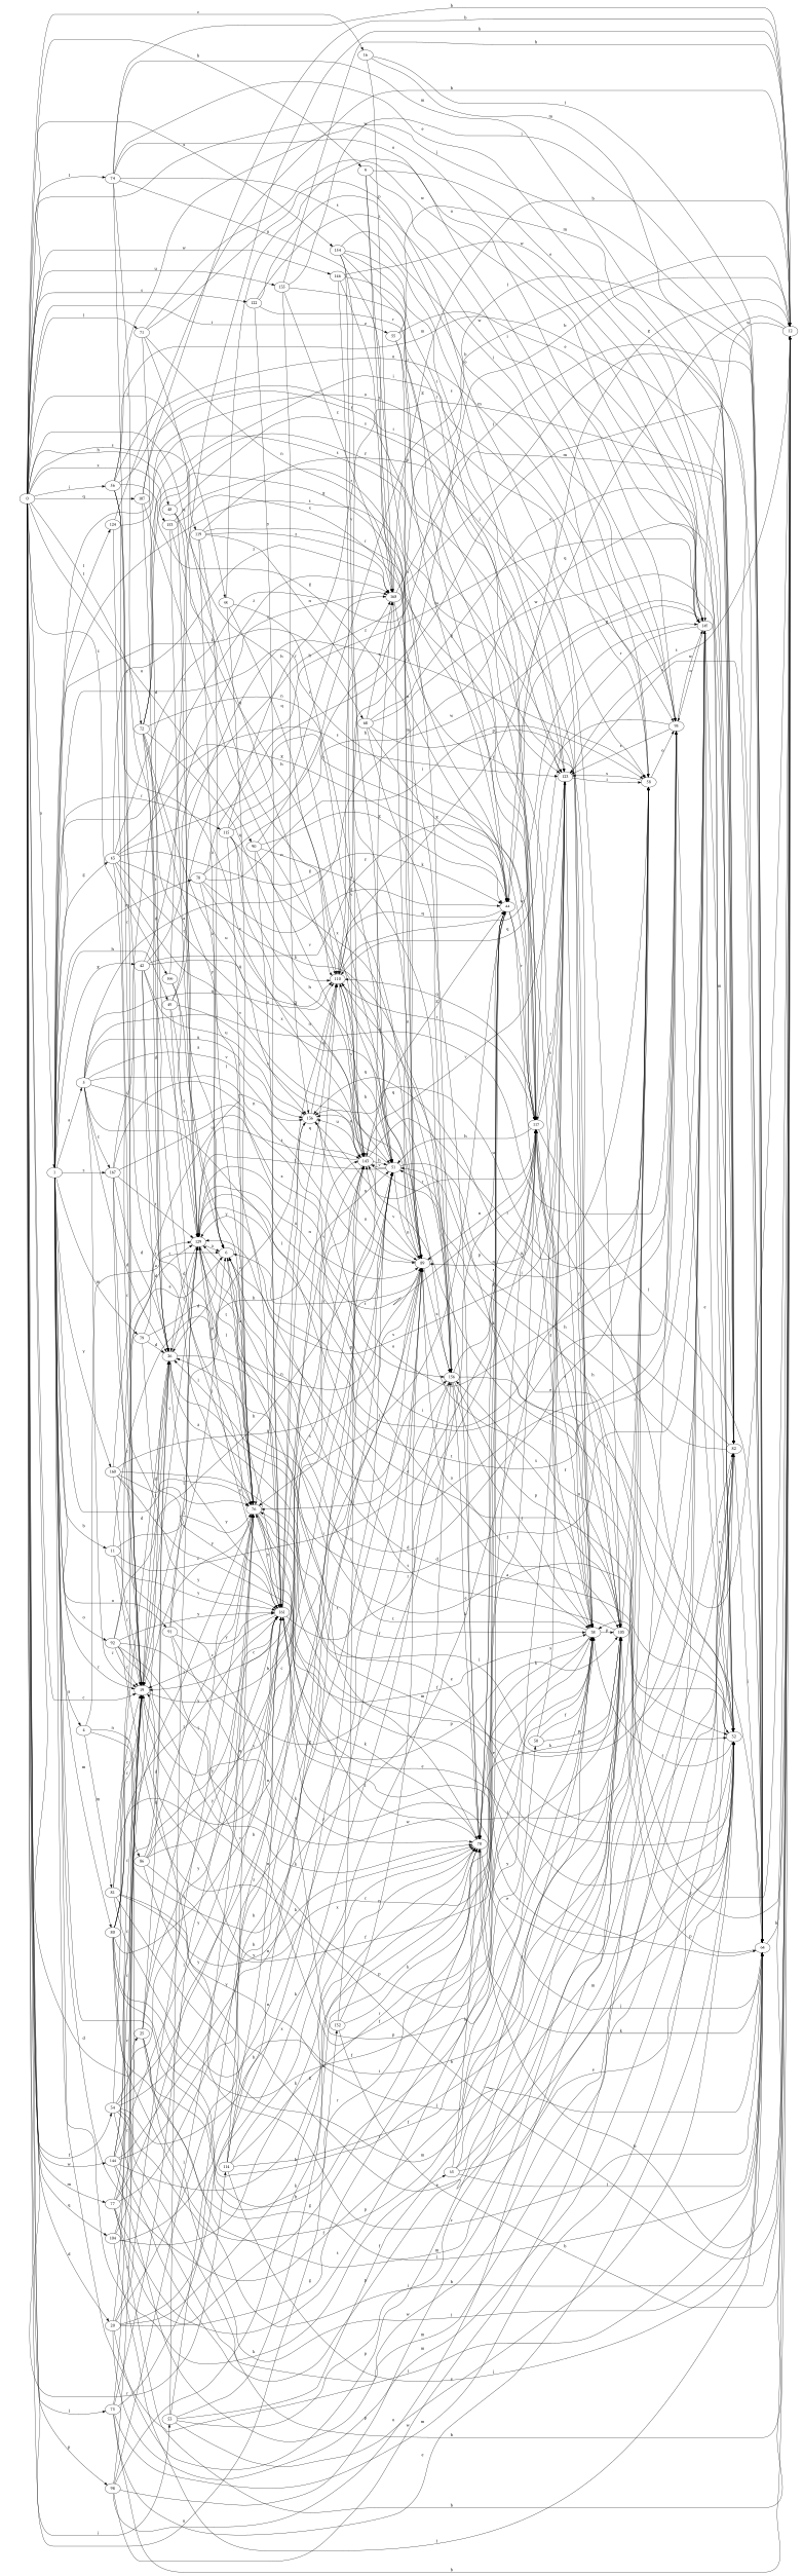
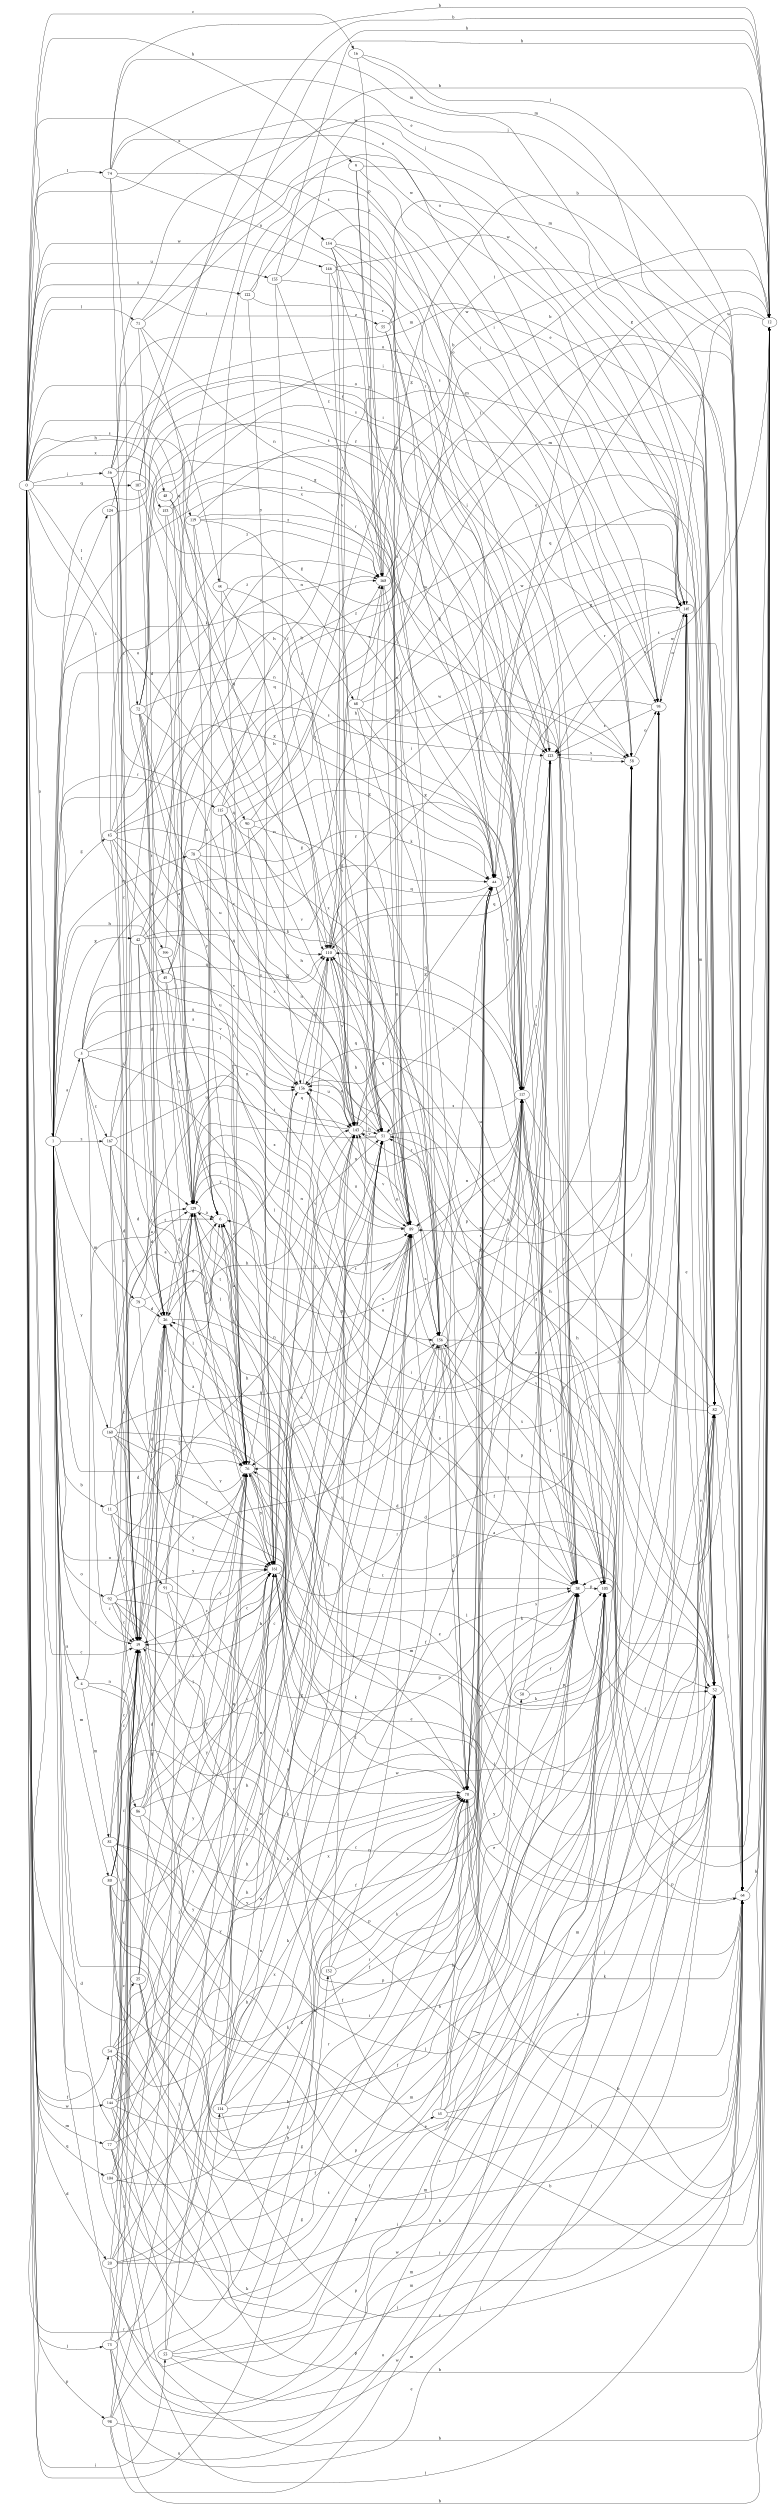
  strict digraph {
    fontname="PT Serif"
    rankdir=LR
    node [fontname="PT Serif"]
    edge [fontname="PT Serif"]
    0
    1
    9
    16
    19
    20
    25
    34
    48
    53
    55
    56
    60
    71
    72
    74
    75
    77
    90
    98
    104
    107
    110
    114
    119
    122
    132
    135
    144
    146
    149
    153
    154
    166
    4
    5
    11
    38
    42
    43
    44
    49
    50
    64
    65
    68
    76
    78
    79
    80
    91
    92
    95
    115
    117
    123
    124
    160
    167
    32
    58
    156
    168
    82
    26
    103
    51
    70
    161
    89
    12
    6
    129
    143
    136
    81
    86
    0 -> 1 [label=a]
    0 -> 9 [label=b]
    0 -> 16 [label=c]
    0 -> 19 [label=c]
    0 -> 20 [label=d]
    0 -> 25 [label=d]
    0 -> 34 [label=f]
    0 -> 48 [label=h]
    0 -> 53 [label=i]
    0 -> 55 [label=i]
    0 -> 56 [label=i]
    0 -> 60 [label=j]
    0 -> 71 [label=l]
    0 -> 72 [label=l]
    0 -> 74 [label=l]
    0 -> 75 [label=l]
    0 -> 77 [label=m]
    0 -> 90 [label=o]
    0 -> 98 [label=p]
    0 -> 104 [label=q]
    0 -> 107 [label=q]
    0 -> 110 [label=q]
    0 -> 114 [label=r]
    0 -> 119 [label=s]
    0 -> 122 [label=s]
    0 -> 132 [label=u]
    0 -> 135 [label=u]
    0 -> 144 [label=w]
    0 -> 146 [label=w]
    0 -> 149 [label=w]
    0 -> 153 [label=x]
    0 -> 154 [label=x]
    0 -> 166 [label=z]
    1 -> 19 [label=c]
    1 -> 4 [label=a]
    1 -> 5 [label=a]
    1 -> 11 [label=b]
    1 -> 38 [label=f]
    1 -> 42 [label=g]
    1 -> 43 [label=g]
    1 -> 44 [label=g]
    1 -> 49 [label=h]
    1 -> 50 [label=h]
    1 -> 64 [label=j]
    1 -> 65 [label=k]
    1 -> 68 [label=k]
    1 -> 76 [label=l]
    1 -> 78 [label=m]
    1 -> 79 [label=m]
    1 -> 80 [label=m]
    1 -> 91 [label=o]
    1 -> 92 [label=o]
    1 -> 95 [label=o]
    1 -> 115 [label=r]
    1 -> 117 [label=r]
    1 -> 123 [label=s]
    1 -> 124 [label=t]
    1 -> 160 [label=y]
    1 -> 167 [label=z]
    9 -> 32 [label=e]
    9 -> 58 [label=i]
    9 -> 156 [label=x]
    9 -> 168 [label=z]
    16 -> 64 [label=j]
    16 -> 168 [label=z]
    16 -> 82 [label=m]
    19 -> 26 [label=d]
    19 -> 103 [label=p]
    19 -> 51 [label=h]
    20 -> 19 [label=c]
    20 -> 44 [label=g]
    20 -> 76 [label=l]
    20 -> 156 [label=x]
    20 -> 82 [label=m]
    20 -> 103 [label=p]
    20 -> 51 [label=h]
    20 -> 70 [label=k]
    25 -> 64 [label=j]
    25 -> 76 [label=l]
    25 -> 117 [label=r]
    25 -> 82 [label=m]
    25 -> 26 [label=d]
    25 -> 161 [label=y]
    34 -> 19 [label=c]
    34 -> 149 [label=w]
    34 -> 103 [label=p]
    34 -> 51 [label=h]
    34 -> 70 [label=k]
    34 -> 161 [label=y]
    34 -> 89 [label=n]
    34 -> 12 [label=b]
    48 -> 123 [label=s]
    48 -> 51 [label=h]
    48 -> 6 [label=a]
    48 -> 129 [label=t]
    53 -> 38 [label=f]
    53 -> 32 [label=e]
    53 -> 58 [label=i]
    53 -> 70 [label=k]
    53 -> 161 [label=y]
    53 -> 129 [label=t]
    55 -> 44 [label=g]
    55 -> 32 [label=e]
    55 -> 82 [label=m]
    55 -> 89 [label=n]
    56 -> 19 [label=c]
    56 -> 38 [label=f]
    56 -> 44 [label=g]
    56 -> 64 [label=j]
    56 -> 76 [label=l]
    56 -> 95 [label=o]
    56 -> 82 [label=m]
    56 -> 143 [label=v]
    60 -> 110 [label=q]
    60 -> 76 [label=l]
    60 -> 95 [label=o]
    60 -> 51 [label=h]
    71 -> 110 [label=q]
    71 -> 149 [label=w]
    71 -> 26 [label=d]
    71 -> 103 [label=p]
    71 -> 89 [label=n]
    72 -> 110 [label=q]
    72 -> 38 [label=f]
    72 -> 44 [label=g]
    72 -> 58 [label=i]
    72 -> 26 [label=d]
    72 -> 161 [label=y]
    72 -> 89 [label=n]
    72 -> 6 [label=a]
    72 -> 136 [label=u]
    74 -> 19 [label=c]
    74 -> 95 [label=o]
    74 -> 123 [label=s]
    74 -> 32 [label=e]
    74 -> 82 [label=m]
    74 -> 89 [label=n]
    74 -> 12 [label=b]
    74 -> 129 [label=t]
    75 -> 19 [label=c]
    75 -> 76 [label=l]
    75 -> 32 [label=e]
    75 -> 82 [label=m]
    75 -> 51 [label=h]
    75 -> 12 [label=b]
    77 -> 19 [label=c]
    77 -> 44 [label=g]
    77 -> 76 [label=l]
    77 -> 123 [label=s]
    77 -> 168 [label=z]
    77 -> 161 [label=y]
    77 -> 12 [label=b]
    90 -> 44 [label=g]
    90 -> 64 [label=j]
    90 -> 156 [label=x]
    90 -> 161 [label=y]
    90 -> 143 [label=v]
    98 -> 19 [label=c]
    98 -> 149 [label=w]
    98 -> 76 [label=l]
    98 -> 95 [label=o]
    98 -> 103 [label=p]
    98 -> 70 [label=k]
    104 -> 19 [label=c]
    104 -> 64 [label=j]
    104 -> 26 [label=d]
    104 -> 70 [label=k]
    104 -> 89 [label=n]
    107 -> 58 [label=i]
    107 -> 26 [label=d]
    107 -> 89 [label=n]
    107 -> 12 [label=b]
    110 -> 19 [label=c]
    110 -> 149 [label=w]
    110 -> 117 [label=r]
    110 -> 168 [label=z]
    110 -> 103 [label=p]
    110 -> 51 [label=h]
    110 -> 12 [label=b]
    110 -> 143 [label=v]
    114 -> 38 [label=f]
    114 -> 64 [label=j]
    114 -> 76 [label=l]
    114 -> 117 [label=r]
    114 -> 156 [label=x]
    114 -> 161 [label=y]
    114 -> 143 [label=v]
    119 -> 76 [label=l]
    119 -> 117 [label=r]
    119 -> 168 [label=z]
    119 -> 103 [label=p]
    119 -> 89 [label=n]
    119 -> 6 [label=a]
    122 -> 149 [label=w]
    122 -> 95 [label=o]
    122 -> 117 [label=r]
    122 -> 161 [label=y]
    132 -> 70 [label=k]
    132 -> 89 [label=n]
    132 -> 12 [label=b]
    132 -> 143 [label=v]
    135 -> 64 [label=j]
    135 -> 117 [label=r]
    135 -> 168 [label=z]
    135 -> 12 [label=b]
    135 -> 136 [label=u]
    144 -> 19 [label=c]
    144 -> 44 [label=g]
    144 -> 76 [label=l]
    144 -> 82 [label=m]
    144 -> 103 [label=p]
    144 -> 51 [label=h]
    144 -> 161 [label=y]
    144 -> 89 [label=n]
    146 -> 149 [label=w]
    146 -> 117 [label=r]
    146 -> 168 [label=z]
    146 -> 143 [label=v]
    149 -> 44 [label=g]
    149 -> 76 [label=l]
    149 -> 95 [label=o]
    149 -> 117 [label=r]
    149 -> 32 [label=e]
    149 -> 82 [label=m]
    149 -> 26 [label=d]
    149 -> 129 [label=t]
    153 -> 117 [label=r]
    153 -> 156 [label=x]
    153 -> 51 [label=h]
    153 -> 129 [label=t]
    154 -> 44 [label=g]
    154 -> 117 [label=r]
    154 -> 123 [label=s]
    154 -> 58 [label=i]
    154 -> 51 [label=h]
    154 -> 143 [label=v]
    166 -> 161 [label=y]
    166 -> 12 [label=b]
    166 -> 129 [label=t]
    4 -> 123 [label=s]
    4 -> 6 [label=a]
    4 -> 81 [label=m]
    4 -> 86 [label=n]
    5 -> 19 [label=c]
    5 -> 110 [label=q]
    5 -> 95 [label=o]
    5 -> 167 [label=z]
    5 -> 32 [label=e]
    5 -> 82 [label=m]
    5 -> 26 [label=d]
    5 -> 103 [label=p]
    5 -> 89 [label=n]
    5 -> 143 [label=v]
    5 -> 136 [label=u]
    11 -> 19 [label=c]
    11 -> 76 [label=l]
    11 -> 117 [label=r]
    11 -> 51 [label=h]
    11 -> 161 [label=y]
    38 -> 19 [label=c]
    38 -> 117 [label=r]
    38 -> 103 [label=p]
    38 -> 70 [label=k]
    38 -> 129 [label=t]
    42 -> 110 [label=q]
    42 -> 38 [label=f]
    42 -> 76 [label=l]
    42 -> 168 [label=z]
    42 -> 26 [label=d]
    42 -> 161 [label=y]
    42 -> 12 [label=b]
    42 -> 136 [label=u]
    43 -> 19 [label=c]
    43 -> 44 [label=g]
    43 -> 64 [label=j]
    43 -> 117 [label=r]
    43 -> 123 [label=s]
    43 -> 156 [label=x]
    43 -> 168 [label=z]
    43 -> 70 [label=k]
    43 -> 143 [label=v]
    44 -> 110 [label=q]
    44 -> 38 [label=f]
    44 -> 76 [label=l]
    44 -> 117 [label=r]
    44 -> 70 [label=k]
    49 -> 149 [label=w]
    49 -> 76 [label=l]
    49 -> 58 [label=i]
    49 -> 129 [label=t]
    49 -> 143 [label=v]
    50 -> 38 [label=f]
    50 -> 123 [label=s]
    50 -> 103 [label=p]
    64 -> 19 [label=c]
    64 -> 123 [label=s]
    64 -> 103 [label=p]
    64 -> 70 [label=k]
    64 -> 12 [label=b]
    65 -> 38 [label=f]
    65 -> 64 [label=j]
    65 -> 32 [label=e]
    65 -> 82 [label=m]
    65 -> 70 [label=k]
    68 -> 149 [label=w]
    68 -> 44 [label=g]
    68 -> 32 [label=e]
    68 -> 168 [label=z]
    68 -> 103 [label=p]
    68 -> 70 [label=k]
    76 -> 19 [label=c]
    76 -> 64 [label=j]
    76 -> 32 [label=e]
    76 -> 70 [label=k]
    76 -> 161 [label=y]
    76 -> 6 [label=a]
    76 -> 129 [label=t]
    78 -> 149 [label=w]
    78 -> 44 [label=g]
    78 -> 64 [label=j]
    78 -> 58 [label=i]
    78 -> 89 [label=n]
    78 -> 6 [label=a]
    79 -> 26 [label=d]
    79 -> 161 [label=y]
    79 -> 89 [label=n]
    79 -> 129 [label=t]
    80 -> 19 [label=c]
    80 -> 38 [label=f]
    80 -> 64 [label=j]
    80 -> 58 [label=i]
    80 -> 26 [label=d]
    80 -> 161 [label=y]
    80 -> 12 [label=b]
    80 -> 129 [label=t]
    80 -> 143 [label=v]
    91 -> 38 [label=f]
    91 -> 103 [label=p]
    91 -> 161 [label=y]
    91 -> 6 [label=a]
    91 -> 129 [label=t]
    92 -> 19 [label=c]
    92 -> 149 [label=w]
    92 -> 44 [label=g]
    92 -> 51 [label=h]
    92 -> 70 [label=k]
    92 -> 161 [label=y]
    92 -> 12 [label=b]
    92 -> 6 [label=a]
    95 -> 110 [label=q]
    95 -> 149 [label=w]
    95 -> 123 [label=s]
    95 -> 32 [label=e]
    95 -> 6 [label=a]
    95 -> 129 [label=t]
    95 -> 136 [label=u]
    115 -> 64 [label=j]
    115 -> 76 [label=l]
    115 -> 156 [label=x]
    115 -> 168 [label=z]
    115 -> 82 [label=m]
    115 -> 51 [label=h]
    115 -> 143 [label=v]
    117 -> 110 [label=q]
    117 -> 38 [label=f]
    117 -> 64 [label=j]
    117 -> 123 [label=s]
-   117 -> 51 [label=h]
+   117 -> 51 [label=s]
    117 -> 89 [label=n]
    117 -> 129 [label=t]
    123 -> 38 [label=f]
    123 -> 117 [label=r]
    123 -> 58 [label=i]
    123 -> 89 [label=n]
    123 -> 143 [label=v]
    124 -> 19 [label=c]
    124 -> 123 [label=s]
    124 -> 12 [label=b]
    160 -> 19 [label=c]
    160 -> 76 [label=l]
    160 -> 32 [label=e]
    160 -> 82 [label=m]
    160 -> 70 [label=k]
    160 -> 89 [label=n]
    160 -> 136 [label=u]
    167 -> 19 [label=c]
    167 -> 95 [label=o]
    167 -> 156 [label=x]
    167 -> 168 [label=z]
    167 -> 26 [label=d]
    167 -> 161 [label=y]
    167 -> 129 [label=t]
    32 -> 38 [label=f]
    32 -> 117 [label=r]
    32 -> 161 [label=y]
    32 -> 89 [label=n]
    32 -> 143 [label=v]
    58 -> 95 [label=o]
    58 -> 123 [label=s]
    58 -> 26 [label=d]
    156 -> 110 [label=q]
    156 -> 38 [label=f]
    156 -> 64 [label=j]
    156 -> 76 [label=l]
    156 -> 117 [label=r]
    156 -> 103 [label=p]
    156 -> 70 [label=k]
    168 -> 38 [label=f]
    168 -> 82 [label=m]
    168 -> 89 [label=n]
    168 -> 12 [label=b]
    82 -> 64 [label=j]
    82 -> 51 [label=h]
    82 -> 136 [label=u]
    26 -> 19 [label=c]
    26 -> 38 [label=f]
    26 -> 32 [label=e]
    26 -> 156 [label=x]
    26 -> 161 [label=y]
    26 -> 129 [label=t]
    103 -> 117 [label=r]
    103 -> 58 [label=i]
    103 -> 156 [label=x]
    103 -> 70 [label=k]
-   103 -> 129 [label=t]
    51 -> 110 [label=q]
    51 -> 58 [label=i]
    51 -> 89 [label=n]
    51 -> 129 [label=t]
    51 -> 143 [label=v]
    51 -> 136 [label=u]
    70 -> 44 [label=g]
    70 -> 64 [label=j]
    70 -> 76 [label=l]
    70 -> 12 [label=b]
    70 -> 129 [label=t]
    161 -> 19 [label=c]
    161 -> 110 [label=q]
    161 -> 38 [label=f]
    161 -> 117 [label=r]
    161 -> 32 [label=e]
    161 -> 103 [label=p]
    161 -> 143 [label=v]
    161 -> 136 [label=u]
    89 -> 19 [label=c]
    89 -> 38 [label=f]
    89 -> 156 [label=x]
    89 -> 6 [label=a]
    89 -> 143 [label=v]
    89 -> 136 [label=u]
    12 -> 110 [label=q]
    12 -> 149 [label=w]
    12 -> 38 [label=f]
    12 -> 44 [label=g]
    12 -> 123 [label=s]
    12 -> 51 [label=h]
    12 -> 6 [label=a]
    6 -> 76 [label=l]
    6 -> 123 [label=s]
    6 -> 26 [label=d]
    129 -> 19 [label=c]
    129 -> 76 [label=l]
    129 -> 32 [label=e]
    129 -> 58 [label=i]
    129 -> 26 [label=d]
    129 -> 161 [label=y]
    129 -> 89 [label=n]
    129 -> 6 [label=a]
    143 -> 19 [label=c]
    143 -> 44 [label=g]
    143 -> 32 [label=e]
    143 -> 58 [label=i]
    143 -> 51 [label=h]
    143 -> 129 [label=t]
    143 -> 136 [label=u]
    136 -> 110 [label=q]
    136 -> 76 [label=l]
    136 -> 117 [label=r]
    136 -> 89 [label=n]
    81 -> 19 [label=c]
    81 -> 64 [label=j]
    81 -> 58 [label=i]
    81 -> 82 [label=m]
    81 -> 70 [label=k]
    81 -> 89 [label=n]
    86 -> 110 [label=q]
    86 -> 38 [label=f]
    86 -> 32 [label=e]
    86 -> 26 [label=d]
    86 -> 161 [label=y]
    86 -> 143 [label=v]
  }
